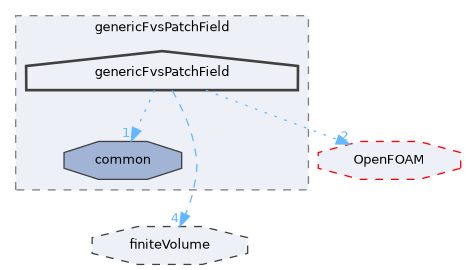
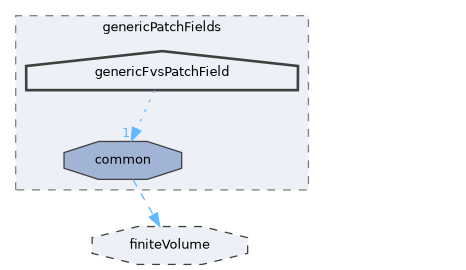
  digraph {
    compound=true
    node [color=grey25 fillcolor="#edf0f7" fontname=Helvetica fontsize=10 shape=octagon style="filled,dashed"]
    edge [color=steelblue1 fontcolor=steelblue1 fontname=Helvetica fontsize=10 labeldistance=1.5 labelfontname=Helvetica labelfontsize=10 style=dotted]
    n1 [fillcolor="#a2b4d6" height=0.2 label=common style=filled width=0.4]
    n2 [height=0.2 label=genericFvsPatchField shape=house style="filled,bold" width=0.4]
    n3 [height=0.2 label=finiteVolume width=0.4]
-   n4 [color=red height=0.2 label=OpenFOAM width=0.4]
    subgraph cluster_1 {
      bgcolor="#edf0f7"
      fontname=Helvetica
      fontsize=10
-     label=genericFvsPatchField
+     label=genericPatchFields
      pencolor=grey50
      style="filled,dashed"
      n1
      n2
    }
    n2 -> n1 [headlabel=1]
-   n2 -> n3 [headlabel=4 style=dashed]
-   n2 -> n4 [headlabel=2]
+   n1 -> n3 [headlabel=4 style=dashed]
  }
